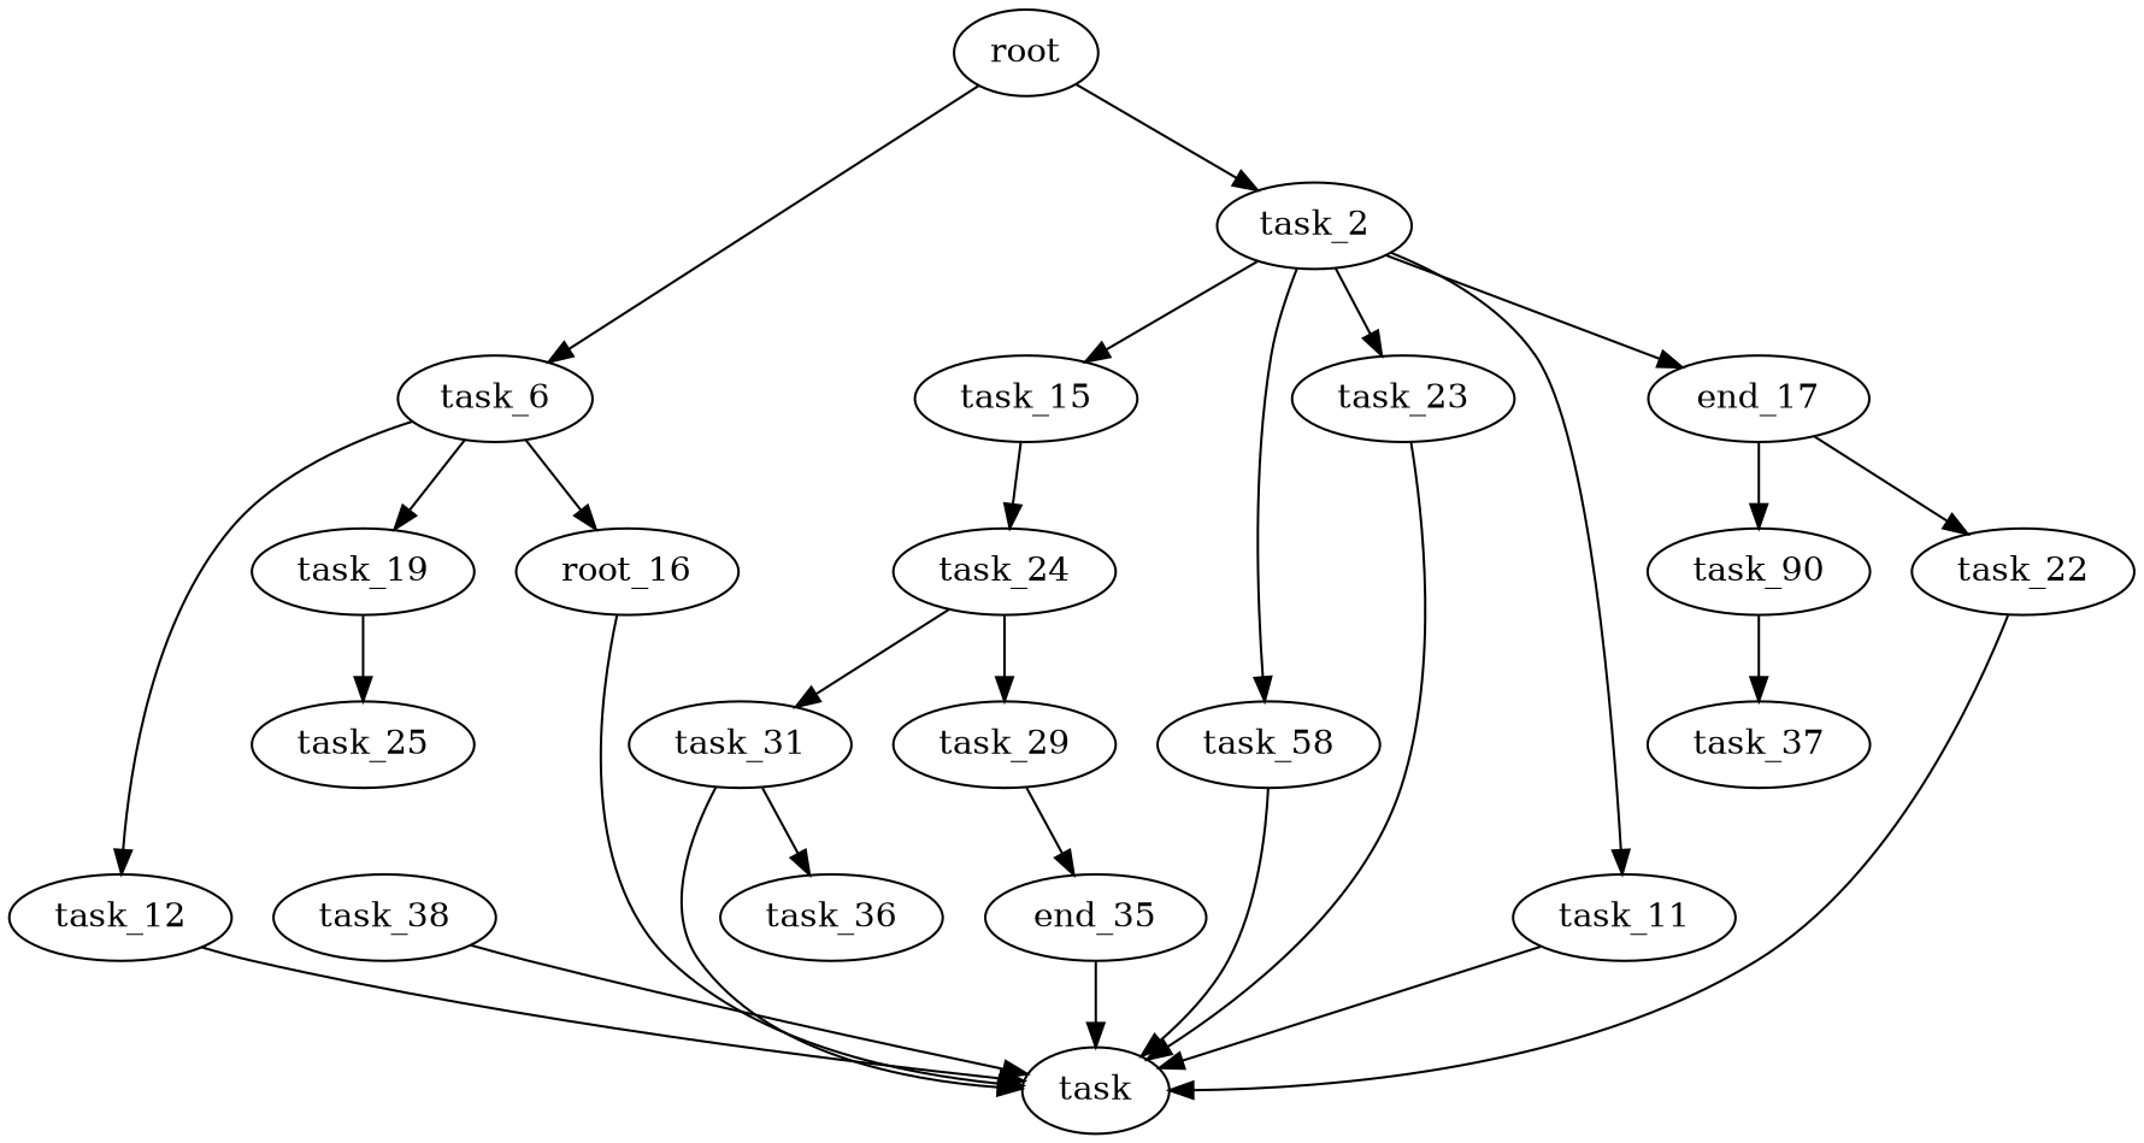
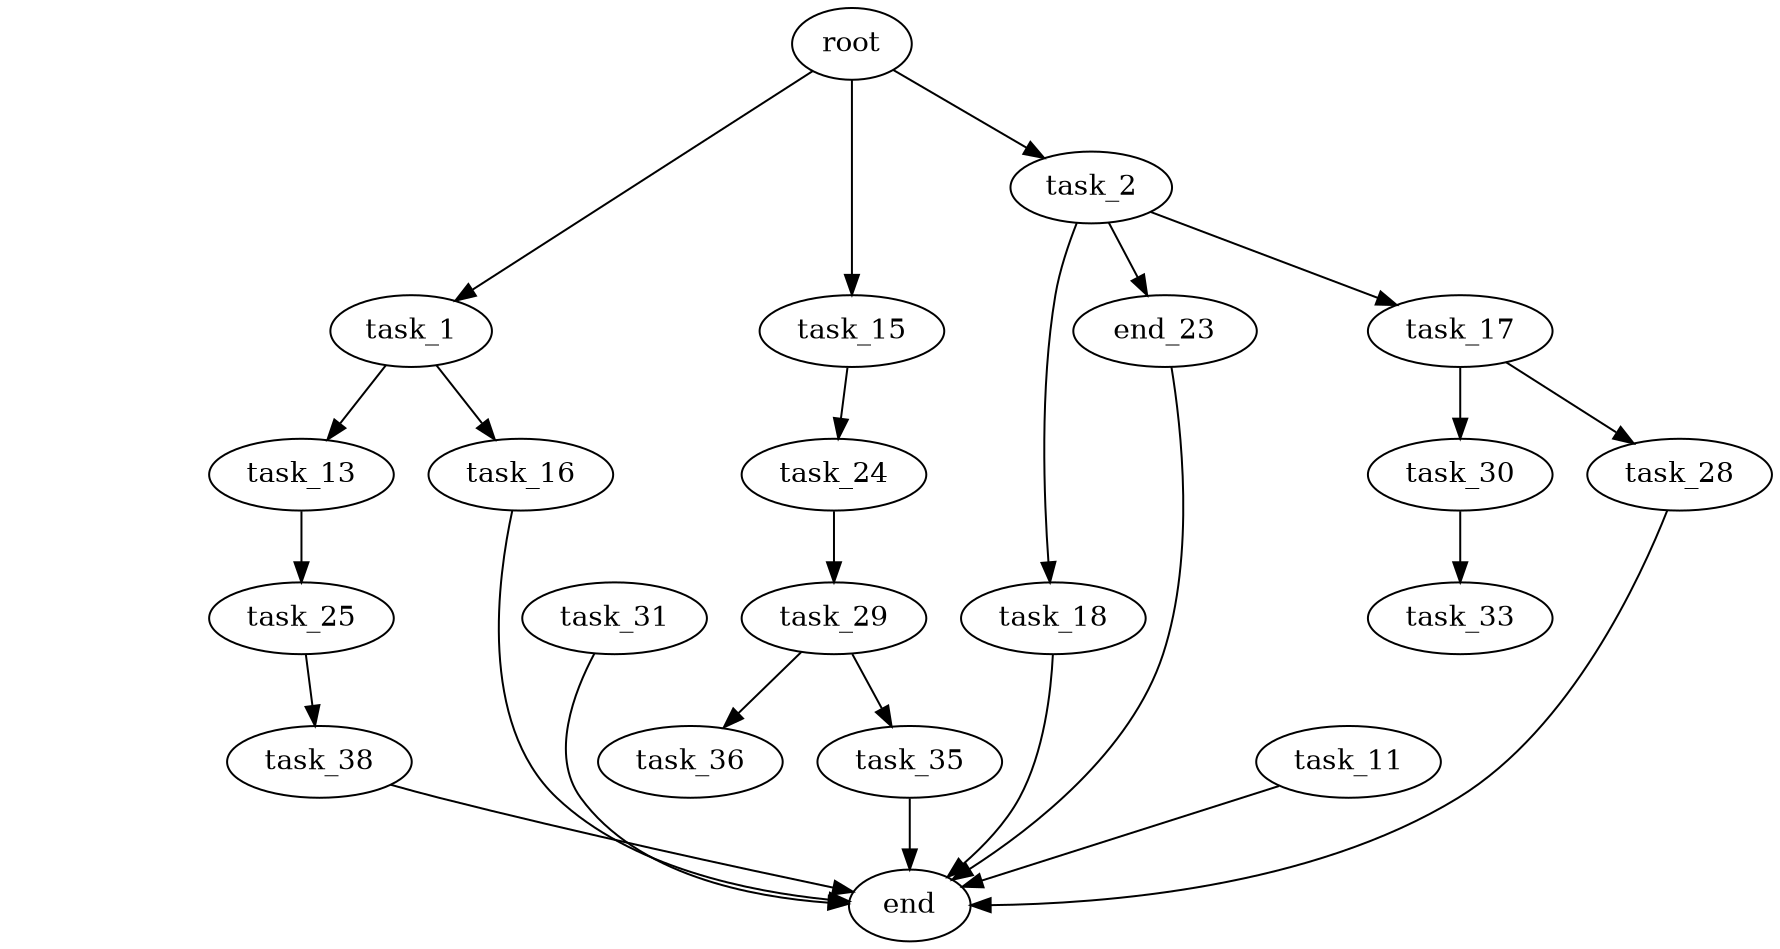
  digraph {
    root
-   task_1 [label=task_6]
+   task_1
    task_2
-   task_12
-   task_13 [label=task_19]
-   task_16 [label=root_16]
+   task_13
+   task_16
    task_11
    task_15
-   task_17 [label=end_17]
-   task_18 [label=task_58]
-   task_23
-   end [label=task]
+   task_17
+   task_18
+   task_23 [label=end_23]
+   end
    task_25
    task_24
-   task_22
-   task_30 [label=task_90]
+   task_22 [label=task_28]
+   task_30
    task_38
    task_29
    task_31
-   task_37
-   task_35 [label=end_35]
+   task_37 [label=task_33]
+   task_35
    task_36
    root -> task_1
    root -> task_2
-   task_1 -> task_12
    task_1 -> task_13
    task_1 -> task_16
-   task_2 -> task_11
-   task_2 -> task_15
+   root -> task_15
    task_2 -> task_17
    task_2 -> task_18
    task_2 -> task_23
-   task_12 -> end
    task_13 -> task_25
    task_16 -> end
    task_11 -> end
    task_15 -> task_24
    task_17 -> task_22
    task_17 -> task_30
    task_18 -> end
    task_23 -> end
+   task_25 -> task_38
    task_24 -> task_29
-   task_24 -> task_31
    task_22 -> end
    task_30 -> task_37
    task_38 -> end
    task_29 -> task_35
-   task_31 -> task_36
+   task_29 -> task_36
    task_31 -> end
    task_35 -> end
  }
